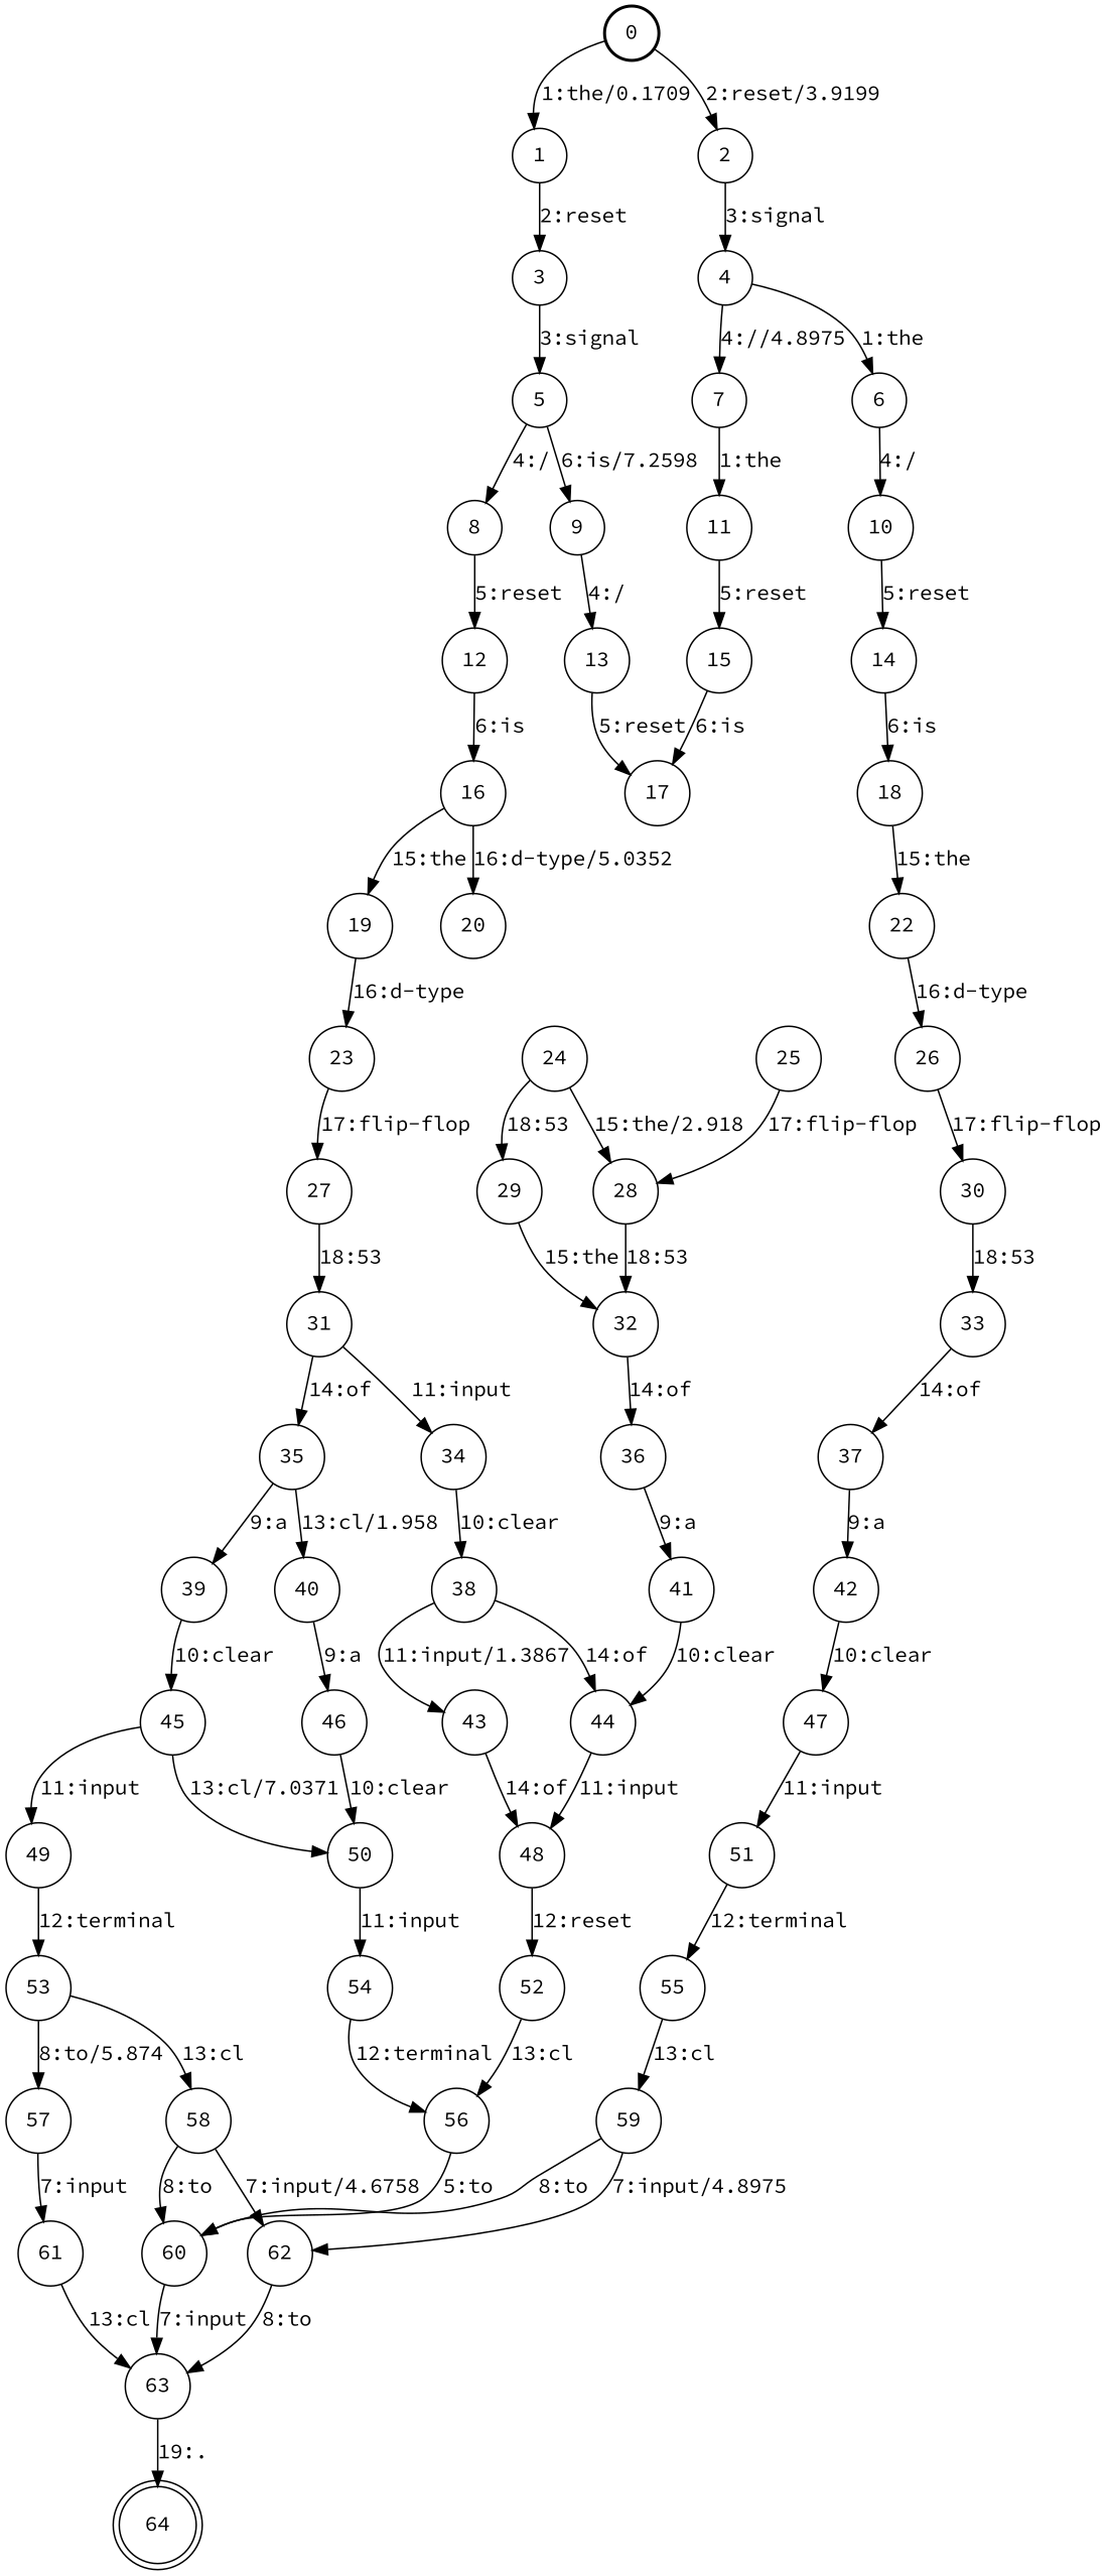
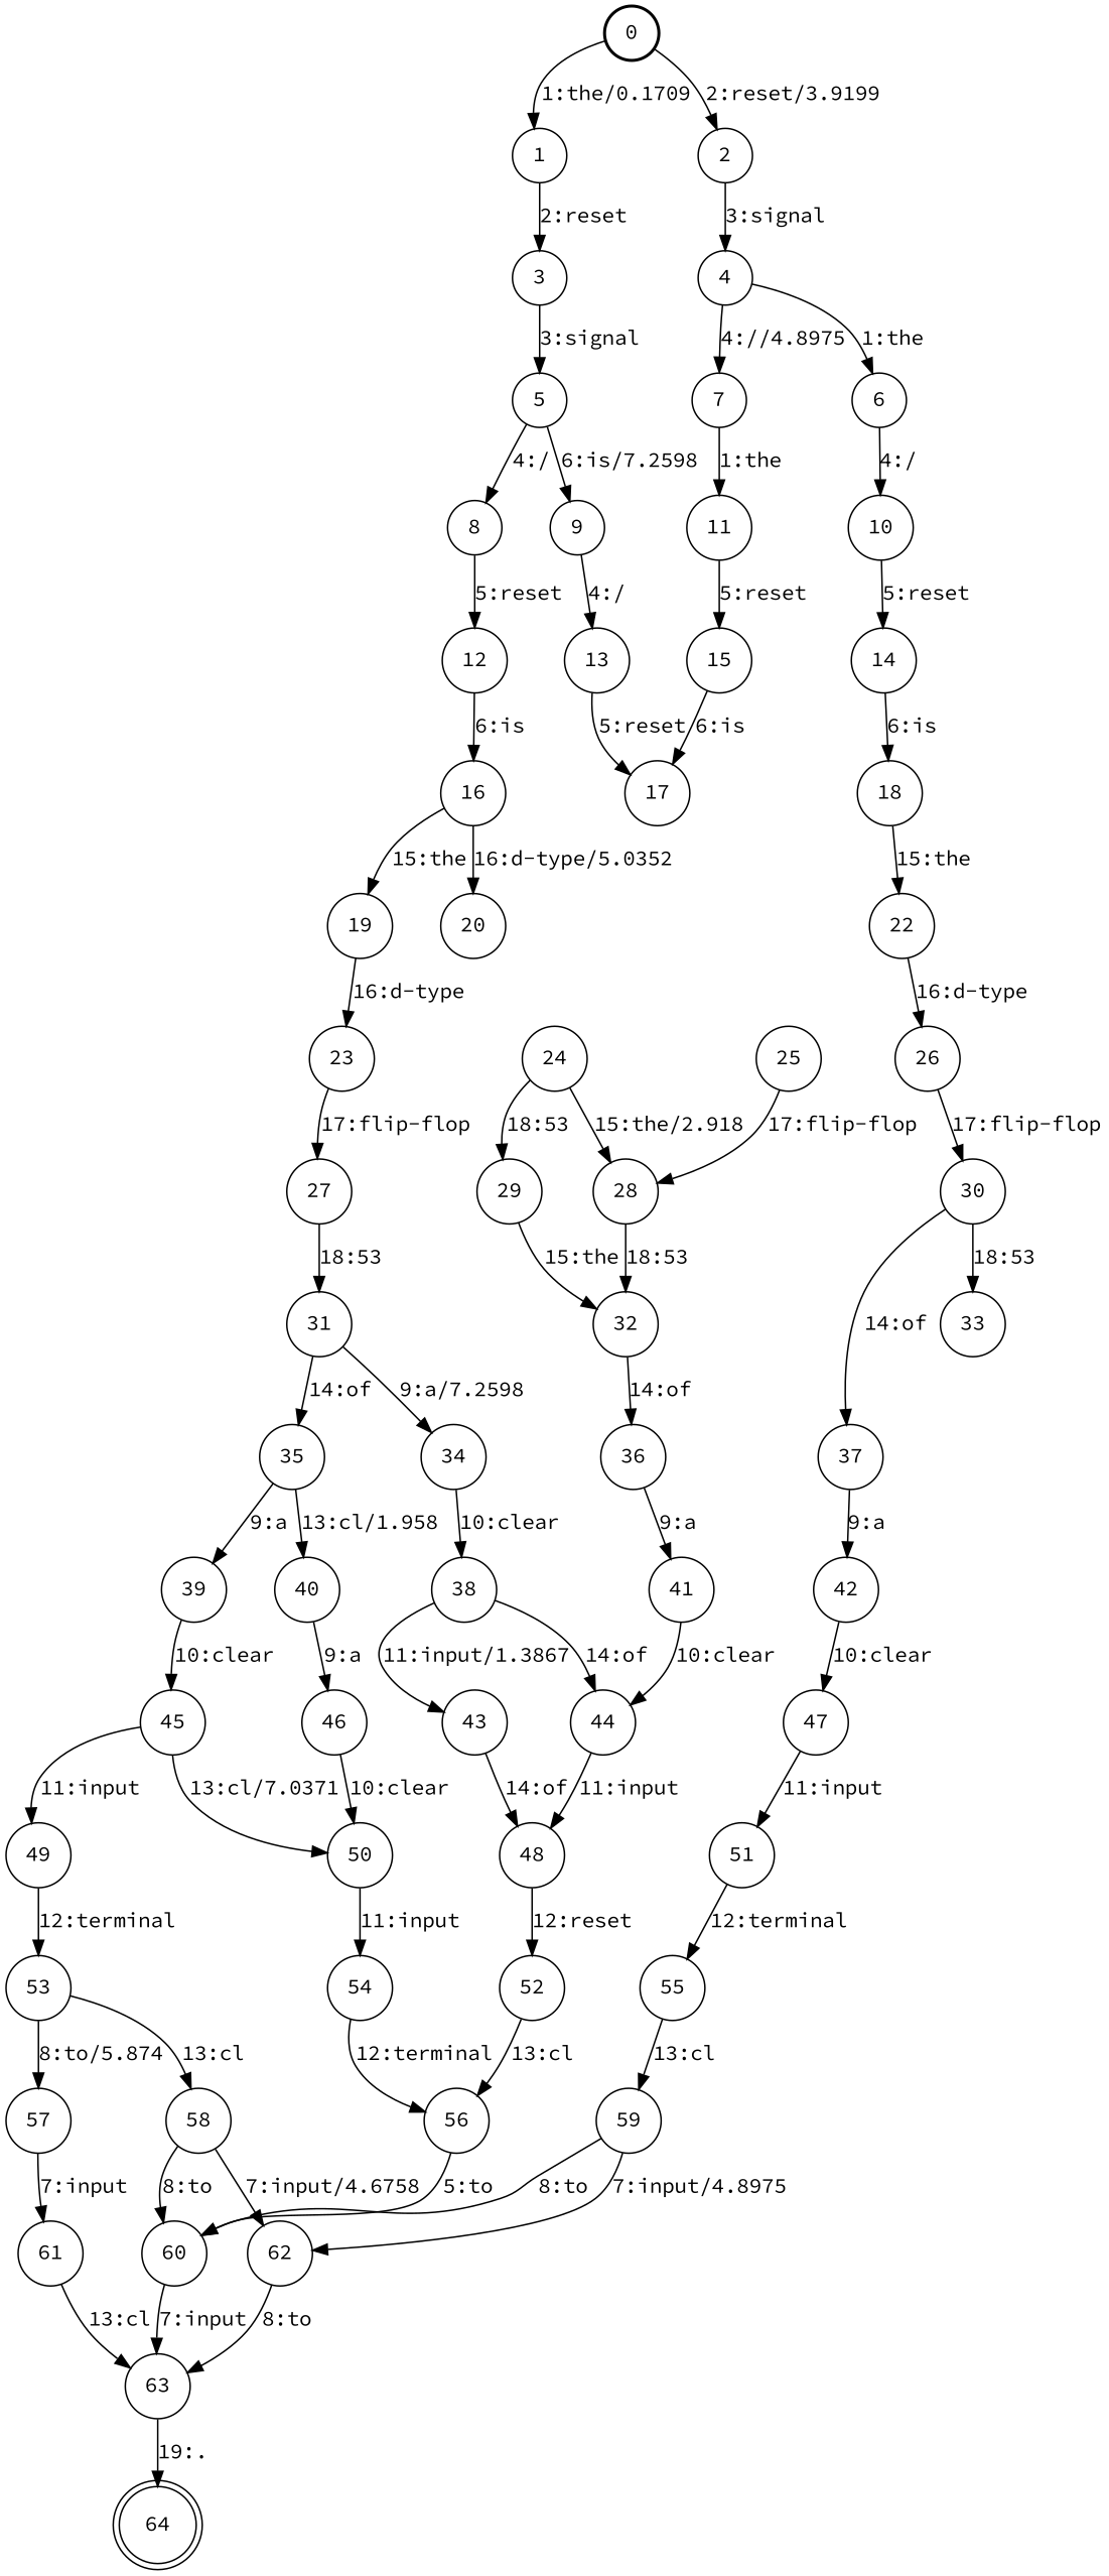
  digraph {
    fontname="Source Code Pro"
    nodesep=0.25
    rankdir=TB
    ranksep=0.4
    node [fontname="Source Code Pro" fontsize=14 shape=circle style=solid]
    edge [fontname="Source Code Pro" fontsize=14]
    n1 [label=0 style=bold]
    n2 [label=1]
    n3 [label=2]
    n4 [label=3]
    n5 [label=4]
    n6 [label=5]
    n7 [label=6]
    n8 [label=7]
    n9 [label=8]
    n10 [label=9]
    n11 [label=10]
    n12 [label=11]
    n13 [label=12]
    n14 [label=13]
    n15 [label=14]
    n16 [label=15]
    n17 [label=16]
    n18 [label=17]
    n19 [label=18]
    n20 [label=19]
    n21 [label=20]
    n22 [label=22]
    n23 [label=23]
    n24 [label=26]
    n25 [label=27]
    n26 [label=24]
    n27 [label=28]
    n28 [label=29]
    n29 [label=25]
    n30 [label=30]
    n31 [label=31]
    n32 [label=32]
    n33 [label=33]
    n34 [label=34]
    n35 [label=35]
    n36 [label=36]
    n37 [label=37]
    n38 [label=38]
    n39 [label=39]
    n40 [label=40]
    n41 [label=41]
    n42 [label=42]
    n43 [label=43]
    n44 [label=44]
    n45 [label=45]
    n46 [label=46]
    n47 [label=47]
    n48 [label=48]
    n49 [label=49]
    n50 [label=50]
    n51 [label=51]
    n52 [label=52]
    n53 [label=53]
    n54 [label=54]
    n55 [label=55]
    n56 [label=56]
    n57 [label=57]
    n58 [label=58]
    n59 [label=59]
    n60 [label=60]
    n61 [label=61]
    n62 [label=62]
    n63 [label=63]
    n64 [label=64 shape=doublecircle]
    n1 -> n2 [label="1:the/0.1709"]
    n1 -> n3 [label="2:reset/3.9199"]
    n2 -> n4 [label="2:reset"]
    n3 -> n5 [label="3:signal"]
    n4 -> n6 [label="3:signal"]
    n5 -> n7 [label="1:the"]
    n5 -> n8 [label="4://4.8975"]
    n6 -> n9 [label="4:/"]
    n6 -> n10 [label="6:is/7.2598"]
    n7 -> n11 [label="4:/"]
    n8 -> n12 [label="1:the"]
    n9 -> n13 [label="5:reset"]
    n10 -> n14 [label="4:/"]
    n11 -> n15 [label="5:reset"]
    n12 -> n16 [label="5:reset"]
    n13 -> n17 [label="6:is"]
    n14 -> n18 [label="5:reset"]
    n15 -> n19 [label="6:is"]
    n16 -> n18 [label="6:is"]
    n17 -> n20 [label="15:the"]
    n17 -> n21 [label="16:d-type/5.0352"]
    n19 -> n22 [label="15:the"]
    n20 -> n23 [label="16:d-type"]
    n22 -> n24 [label="16:d-type"]
    n23 -> n25 [label="17:flip-flop"]
    n24 -> n30 [label="17:flip-flop"]
    n25 -> n31 [label="18:53"]
    n26 -> n27 [label="15:the/2.918"]
    n26 -> n28 [label="18:53"]
    n27 -> n32 [label="18:53"]
    n28 -> n32 [label="15:the"]
    n29 -> n27 [label="17:flip-flop"]
    n30 -> n33 [label="18:53"]
-   n31 -> n34 [label="11:input"]
+   n31 -> n34 [label="9:a/7.2598"]
    n31 -> n35 [label="14:of"]
    n32 -> n36 [label="14:of"]
-   n33 -> n37 [label="14:of"]
+   n30 -> n37 [label="14:of"]
    n34 -> n38 [label="10:clear"]
    n35 -> n39 [label="9:a"]
    n35 -> n40 [label="13:cl/1.958"]
    n36 -> n41 [label="9:a"]
    n37 -> n42 [label="9:a"]
    n38 -> n43 [label="11:input/1.3867"]
    n38 -> n44 [label="14:of"]
    n39 -> n45 [label="10:clear"]
    n40 -> n46 [label="9:a"]
    n41 -> n44 [label="10:clear"]
    n42 -> n47 [label="10:clear"]
    n43 -> n48 [label="14:of"]
    n44 -> n48 [label="11:input"]
    n45 -> n49 [label="11:input"]
    n45 -> n50 [label="13:cl/7.0371"]
    n46 -> n50 [label="10:clear"]
    n47 -> n51 [label="11:input"]
    n48 -> n52 [label="12:reset"]
    n49 -> n53 [label="12:terminal"]
    n50 -> n54 [label="11:input"]
    n51 -> n55 [label="12:terminal"]
    n52 -> n56 [label="13:cl"]
    n53 -> n57 [label="8:to/5.874"]
    n53 -> n58 [label="13:cl"]
    n54 -> n56 [label="12:terminal"]
    n55 -> n59 [label="13:cl"]
    n56 -> n60 [label="5:to"]
    n57 -> n61 [label="7:input"]
    n58 -> n60 [label="8:to"]
    n58 -> n62 [label="7:input/4.6758"]
    n59 -> n60 [label="8:to"]
    n59 -> n62 [label="7:input/4.8975"]
    n60 -> n63 [label="7:input"]
    n61 -> n63 [label="13:cl"]
    n62 -> n63 [label="8:to"]
    n63 -> n64 [label="19:."]
  }
